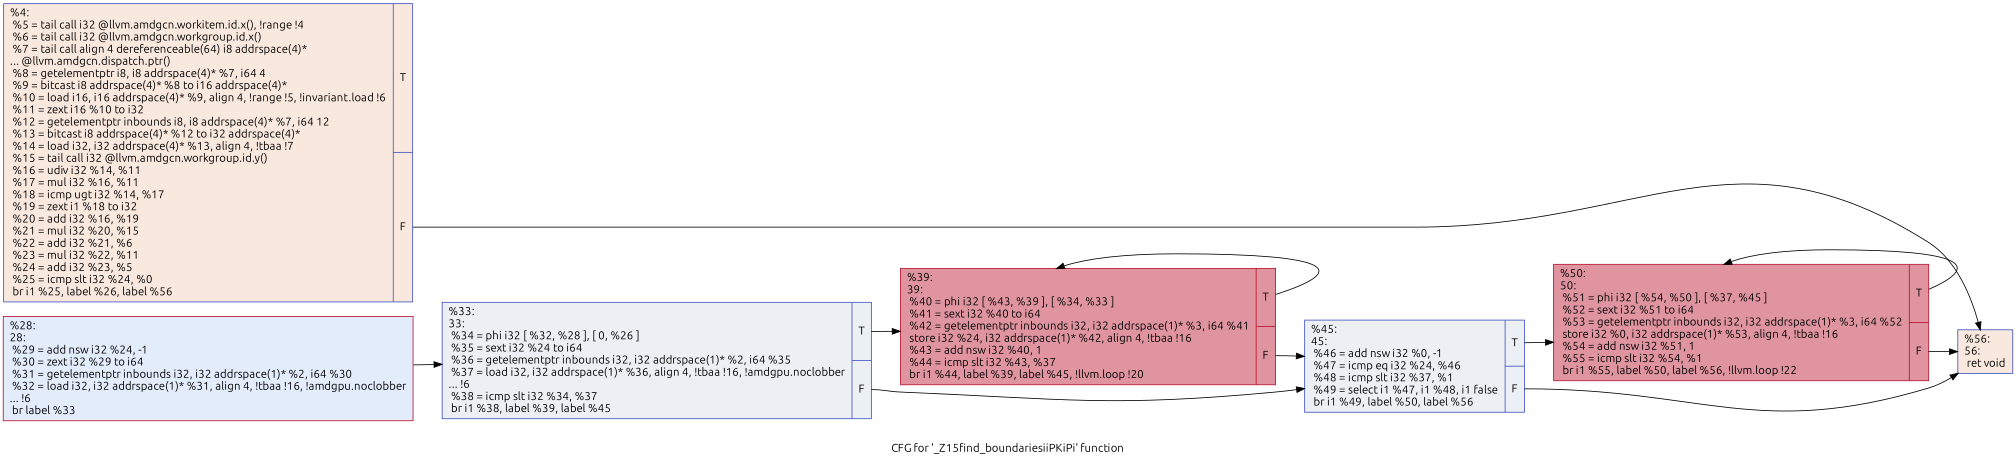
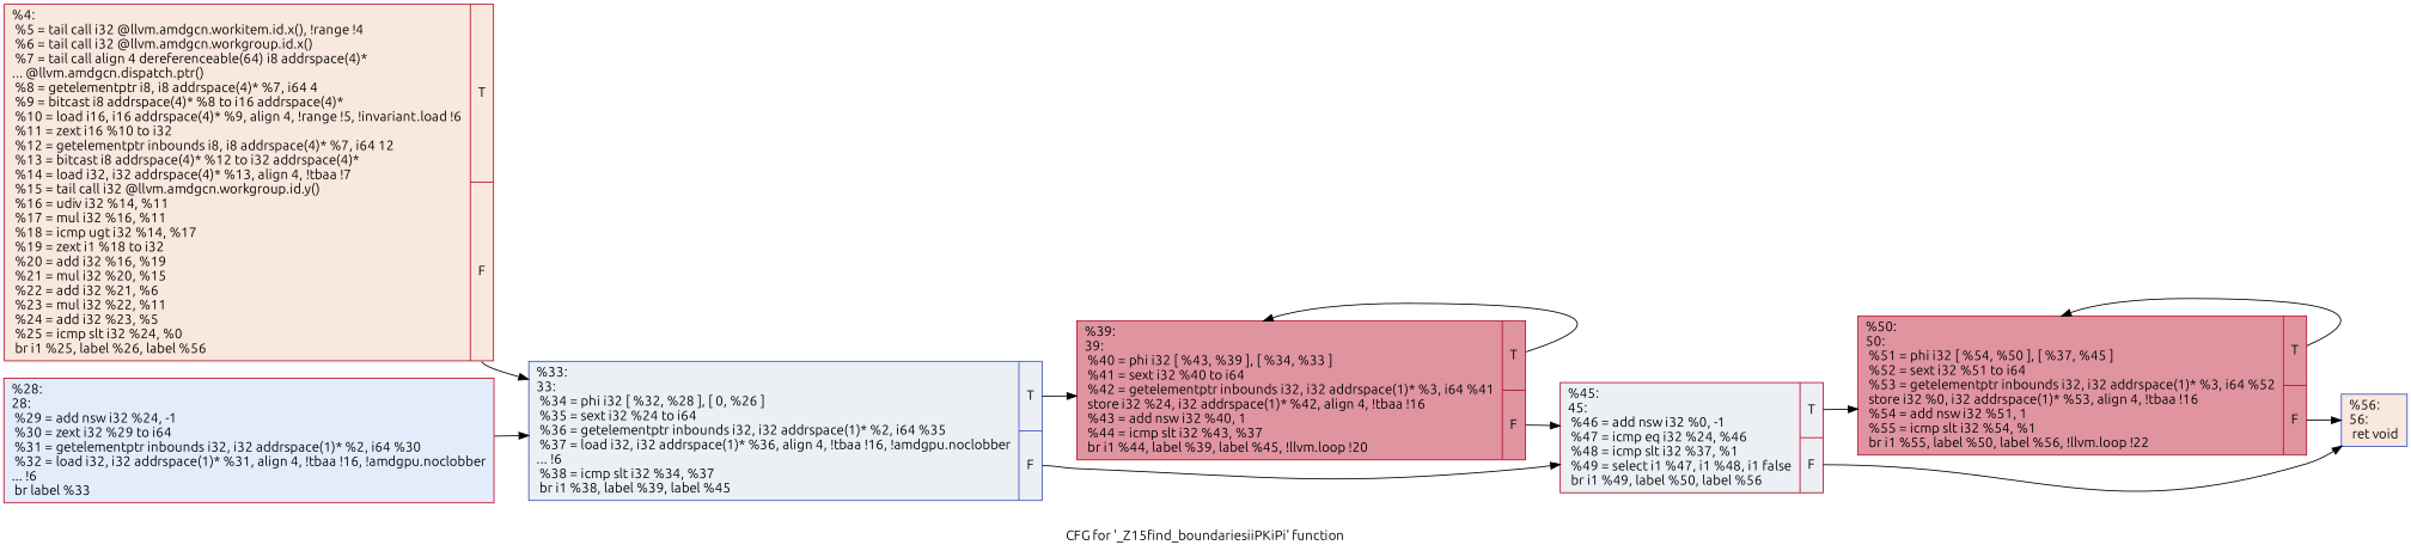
  digraph {
    fontname=Ubuntu
    label="CFG for '_Z15find_boundariesiiPKiPi' function"
    rankdir=LR
    node [color="#3d50c3ff" fillcolor="#f2cab570" fontname=Ubuntu shape=record style=filled]
    edge [fontname=Ubuntu tailport=s1]
-   n1 [label="{%4:\l  %5 = tail call i32 @llvm.amdgcn.workitem.id.x(), !range !4\l  %6 = tail call i32 @llvm.amdgcn.workgroup.id.x()\l  %7 = tail call align 4 dereferenceable(64) i8 addrspace(4)*\l... @llvm.amdgcn.dispatch.ptr()\l  %8 = getelementptr i8, i8 addrspace(4)* %7, i64 4\l  %9 = bitcast i8 addrspace(4)* %8 to i16 addrspace(4)*\l  %10 = load i16, i16 addrspace(4)* %9, align 4, !range !5, !invariant.load !6\l  %11 = zext i16 %10 to i32\l  %12 = getelementptr inbounds i8, i8 addrspace(4)* %7, i64 12\l  %13 = bitcast i8 addrspace(4)* %12 to i32 addrspace(4)*\l  %14 = load i32, i32 addrspace(4)* %13, align 4, !tbaa !7\l  %15 = tail call i32 @llvm.amdgcn.workgroup.id.y()\l  %16 = udiv i32 %14, %11\l  %17 = mul i32 %16, %11\l  %18 = icmp ugt i32 %14, %17\l  %19 = zext i1 %18 to i32\l  %20 = add i32 %16, %19\l  %21 = mul i32 %20, %15\l  %22 = add i32 %21, %6\l  %23 = mul i32 %22, %11\l  %24 = add i32 %23, %5\l  %25 = icmp slt i32 %24, %0\l  br i1 %25, label %26, label %56\l|{<s0>T|<s1>F}}"]
+   n1 [color="#b70d28ff" label="{%4:\l  %5 = tail call i32 @llvm.amdgcn.workitem.id.x(), !range !4\l  %6 = tail call i32 @llvm.amdgcn.workgroup.id.x()\l  %7 = tail call align 4 dereferenceable(64) i8 addrspace(4)*\l... @llvm.amdgcn.dispatch.ptr()\l  %8 = getelementptr i8, i8 addrspace(4)* %7, i64 4\l  %9 = bitcast i8 addrspace(4)* %8 to i16 addrspace(4)*\l  %10 = load i16, i16 addrspace(4)* %9, align 4, !range !5, !invariant.load !6\l  %11 = zext i16 %10 to i32\l  %12 = getelementptr inbounds i8, i8 addrspace(4)* %7, i64 12\l  %13 = bitcast i8 addrspace(4)* %12 to i32 addrspace(4)*\l  %14 = load i32, i32 addrspace(4)* %13, align 4, !tbaa !7\l  %15 = tail call i32 @llvm.amdgcn.workgroup.id.y()\l  %16 = udiv i32 %14, %11\l  %17 = mul i32 %16, %11\l  %18 = icmp ugt i32 %14, %17\l  %19 = zext i1 %18 to i32\l  %20 = add i32 %16, %19\l  %21 = mul i32 %20, %15\l  %22 = add i32 %21, %6\l  %23 = mul i32 %22, %11\l  %24 = add i32 %23, %5\l  %25 = icmp slt i32 %24, %0\l  br i1 %25, label %26, label %56\l|{<s0>T|<s1>F}}"]
    n2 [label="{%56:\l56:                                               \l  ret void\l}"]
    n3 [color="#b70d28ff" fillcolor="#bfd3f670" label="{%28:\l28:                                               \l  %29 = add nsw i32 %24, -1\l  %30 = zext i32 %29 to i64\l  %31 = getelementptr inbounds i32, i32 addrspace(1)* %2, i64 %30\l  %32 = load i32, i32 addrspace(1)* %31, align 4, !tbaa !16, !amdgpu.noclobber\l... !6\l  br label %33\l}"]
    n4 [fillcolor="#d4dbe670" label="{%33:\l33:                                               \l  %34 = phi i32 [ %32, %28 ], [ 0, %26 ]\l  %35 = sext i32 %24 to i64\l  %36 = getelementptr inbounds i32, i32 addrspace(1)* %2, i64 %35\l  %37 = load i32, i32 addrspace(1)* %36, align 4, !tbaa !16, !amdgpu.noclobber\l... !6\l  %38 = icmp slt i32 %34, %37\l  br i1 %38, label %39, label %45\l|{<s0>T|<s1>F}}"]
    n5 [color="#b70d28ff" fillcolor="#b70d2870" label="{%39:\l39:                                               \l  %40 = phi i32 [ %43, %39 ], [ %34, %33 ]\l  %41 = sext i32 %40 to i64\l  %42 = getelementptr inbounds i32, i32 addrspace(1)* %3, i64 %41\l  store i32 %24, i32 addrspace(1)* %42, align 4, !tbaa !16\l  %43 = add nsw i32 %40, 1\l  %44 = icmp slt i32 %43, %37\l  br i1 %44, label %39, label %45, !llvm.loop !20\l|{<s0>T|<s1>F}}"]
-   n6 [fillcolor="#d4dbe670" label="{%45:\l45:                                               \l  %46 = add nsw i32 %0, -1\l  %47 = icmp eq i32 %24, %46\l  %48 = icmp slt i32 %37, %1\l  %49 = select i1 %47, i1 %48, i1 false\l  br i1 %49, label %50, label %56\l|{<s0>T|<s1>F}}"]
+   n6 [color="#b70d28ff" fillcolor="#d4dbe670" label="{%45:\l45:                                               \l  %46 = add nsw i32 %0, -1\l  %47 = icmp eq i32 %24, %46\l  %48 = icmp slt i32 %37, %1\l  %49 = select i1 %47, i1 %48, i1 false\l  br i1 %49, label %50, label %56\l|{<s0>T|<s1>F}}"]
    n7 [color="#b70d28ff" fillcolor="#b70d2870" label="{%50:\l50:                                               \l  %51 = phi i32 [ %54, %50 ], [ %37, %45 ]\l  %52 = sext i32 %51 to i64\l  %53 = getelementptr inbounds i32, i32 addrspace(1)* %3, i64 %52\l  store i32 %0, i32 addrspace(1)* %53, align 4, !tbaa !16\l  %54 = add nsw i32 %51, 1\l  %55 = icmp slt i32 %54, %1\l  br i1 %55, label %50, label %56, !llvm.loop !22\l|{<s0>T|<s1>F}}"]
-   n1 -> n2
+   n1 -> n4
    n3 -> n4 [tailport=s0]
    n4 -> n5 [tailport=s0]
    n4 -> n6
    n5 -> n5 [tailport=s0]
    n5 -> n6
    n6 -> n2
    n6 -> n7 [tailport=s0]
    n7 -> n2
    n7 -> n7 [tailport=s0]
  }
